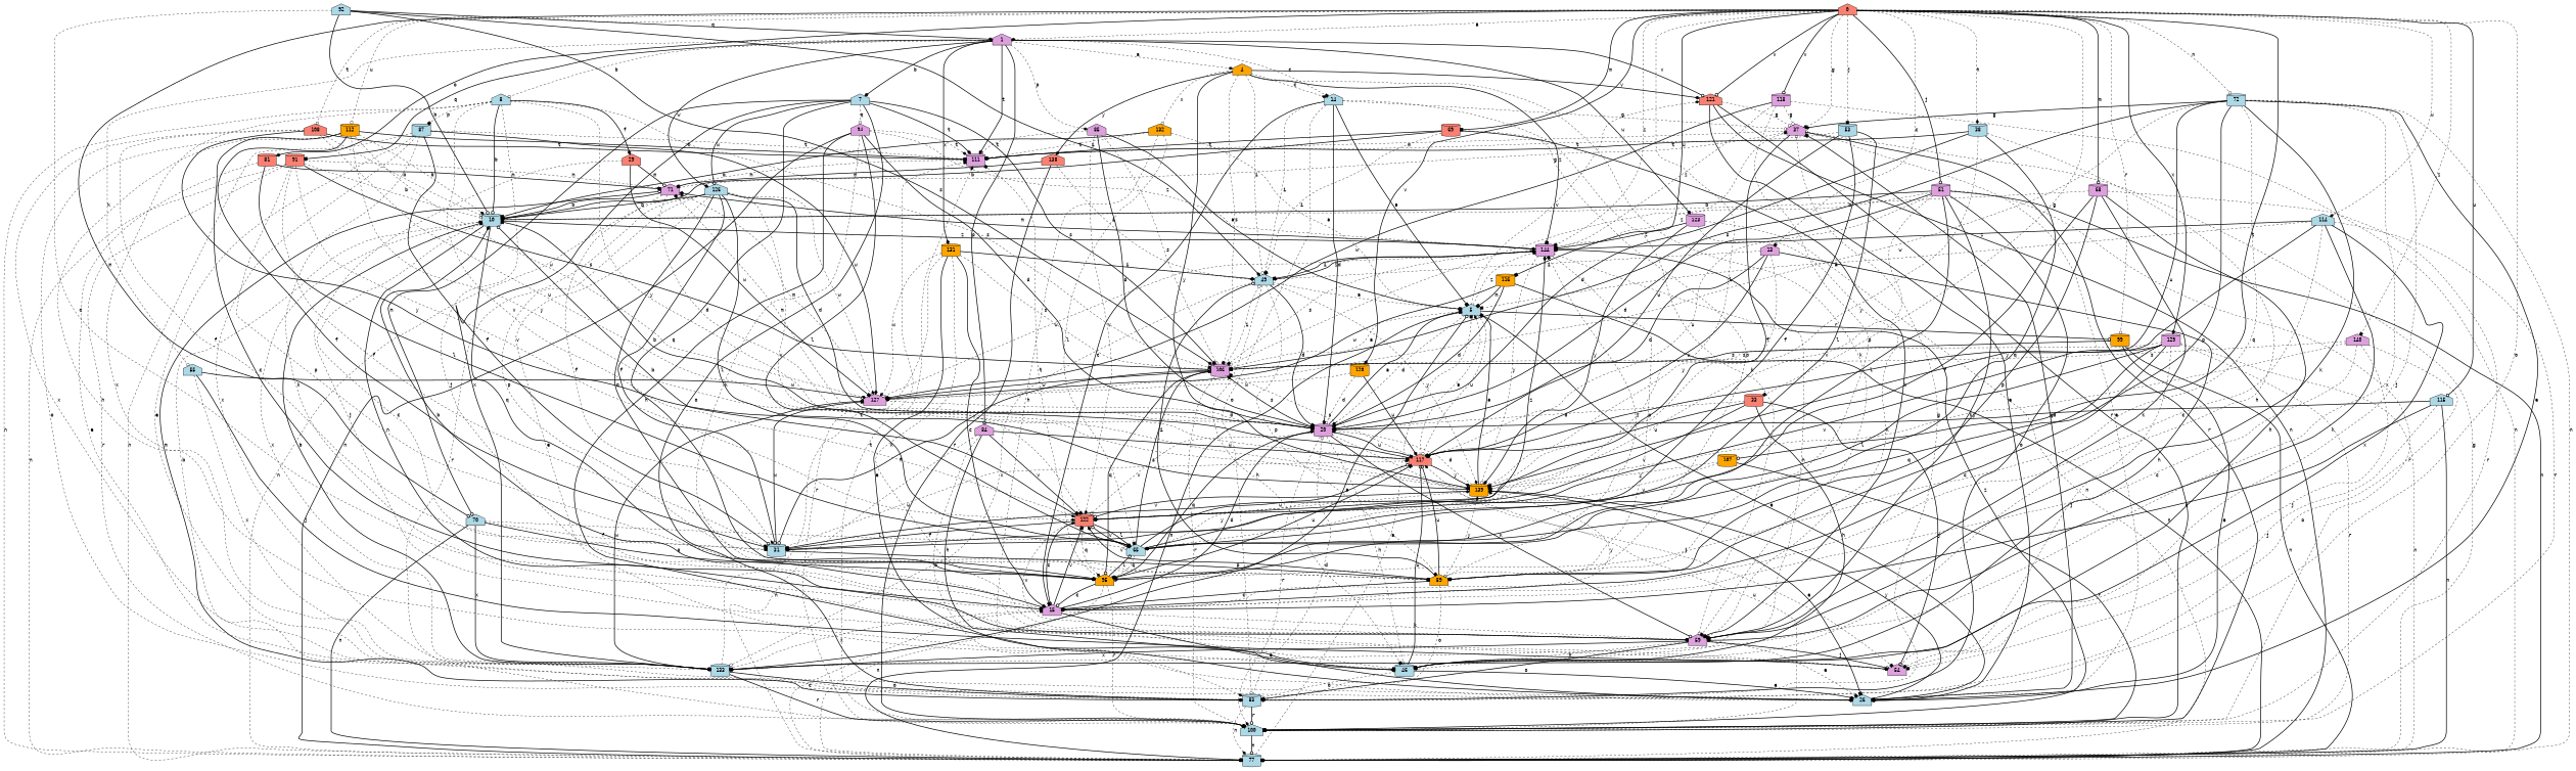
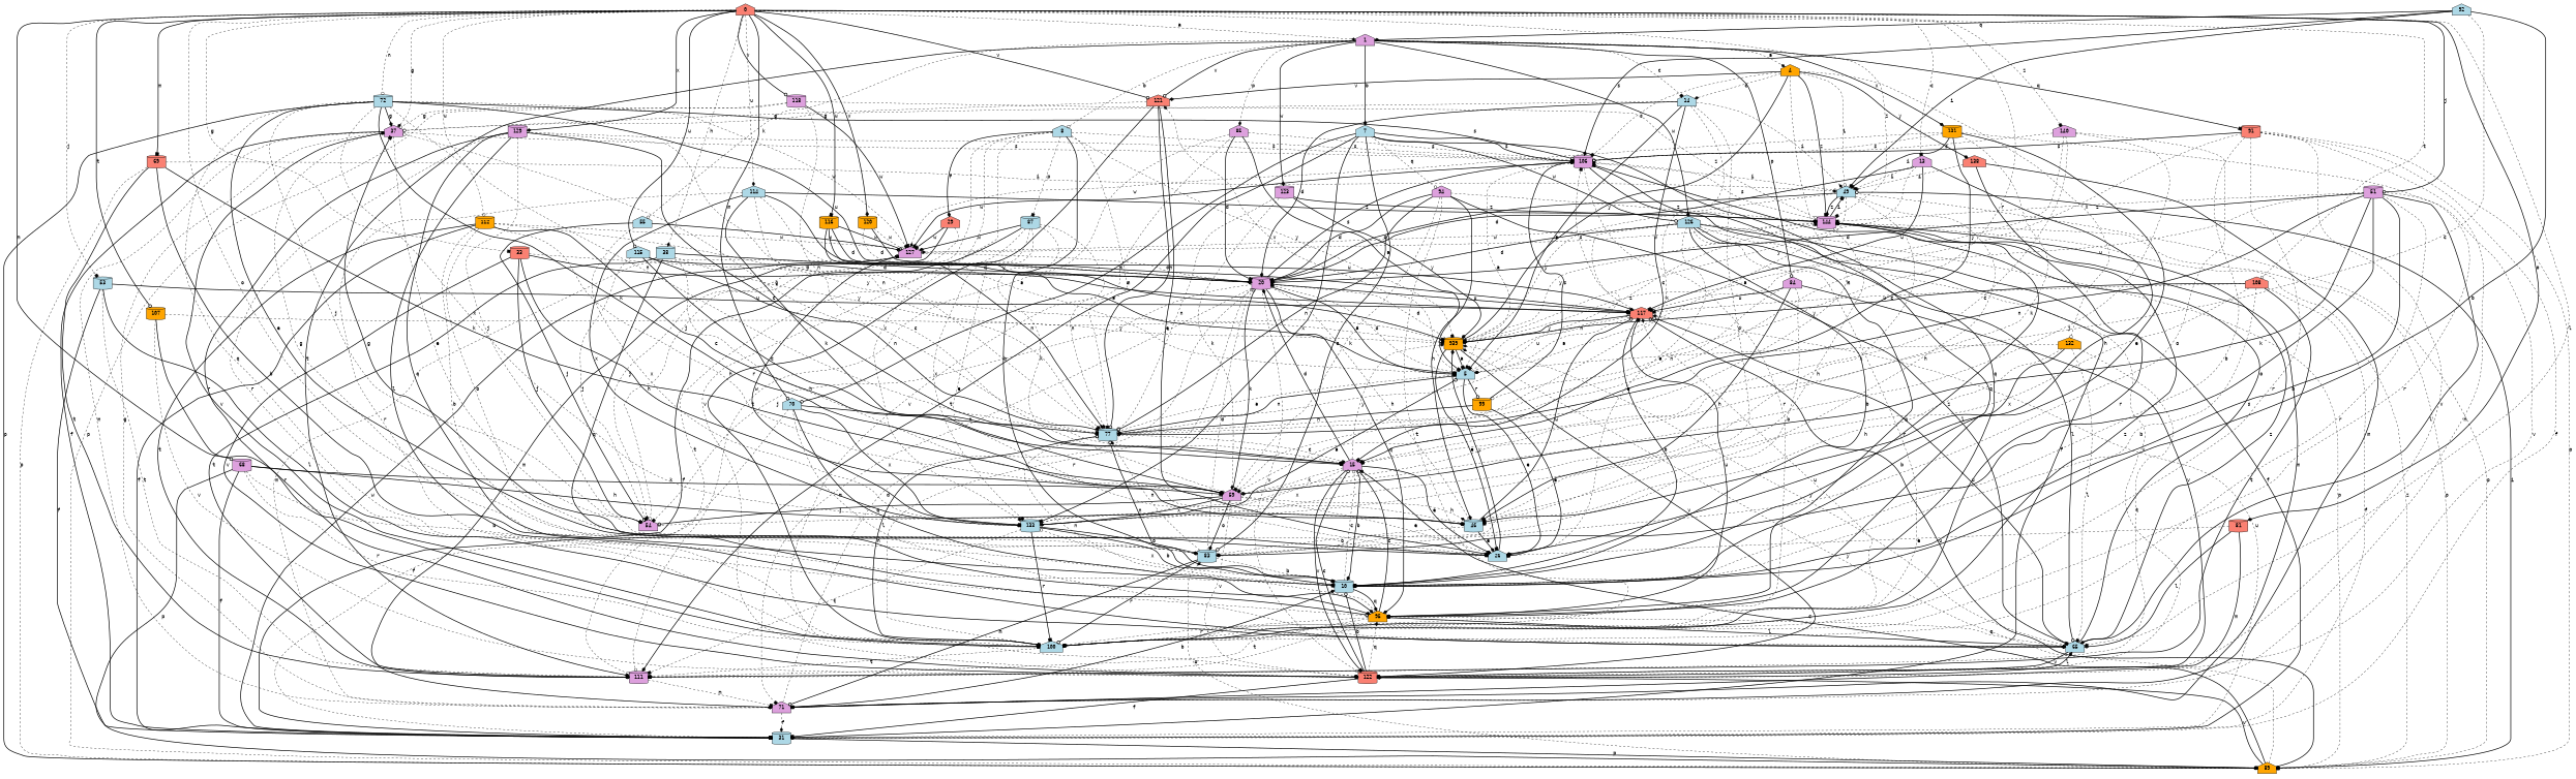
  strict digraph {
    fontname="DejaVu Sans Mono"
    node [fillcolor=lightblue fontname="DejaVu Sans Mono" shape=house style=filled]
    edge [arrowhead=odot fontname="DejaVu Sans Mono" style=bold]
    0 [fillcolor=salmon]
    1 [fillcolor=plum]
    13 [fillcolor=plum]
    33 [fillcolor=salmon shape=cylinder]
    37 [fillcolor=plum]
    38 [shape=cylinder]
    51 [fillcolor=plum shape=cylinder]
    53 [shape=cylinder]
    65
    68 [fillcolor=plum shape=cylinder]
    69 [fillcolor=salmon shape=cylinder]
    70
    72 [shape=cylinder]
    81 [fillcolor=salmon shape=cylinder]
    83 [shape=cylinder]
    99 [fillcolor=orange shape=cylinder]
    107 [fillcolor=orange shape=cylinder]
    108 [fillcolor=salmon]
    112 [fillcolor=orange shape=cylinder]
    114
    115
    116 [fillcolor=orange shape=cylinder]
    118 [fillcolor=plum shape=cylinder]
    120 [fillcolor=orange shape=cylinder]
    121 [fillcolor=salmon]
    129 [fillcolor=plum shape=cylinder]
    140 [fillcolor=plum]
    144 [fillcolor=plum shape=cylinder]
    4 [fillcolor=orange]
    7
    8
    14
    55
    84 [fillcolor=plum]
    85 [fillcolor=plum]
    91 [fillcolor=salmon shape=cylinder]
    111 [fillcolor=plum shape=cylinder]
    123 [fillcolor=plum shape=cylinder]
    126
    131 [fillcolor=orange shape=cylinder]
    49
-   139 [fillcolor=orange shape=cylinder]
+   139 [fillcolor=orange shape=cylinder label=939]
    20 [fillcolor=plum shape=cylinder]
    117 [fillcolor=salmon]
    n45 [label=46 shape=cylinder]
    54 [fillcolor=plum]
    122 [fillcolor=salmon shape=cylinder]
    106 [fillcolor=plum shape=cylinder]
    26
    71 [fillcolor=plum]
    100
    31 [shape=cylinder]
    95 [fillcolor=orange]
    59 [fillcolor=plum]
    77 [shape=cylinder]
    10 [shape=cylinder]
    89 [fillcolor=orange]
    133 [shape=cylinder]
    127 [fillcolor=plum]
    15 [fillcolor=plum]
    5
    132 [fillcolor=orange]
    138 [fillcolor=salmon]
    94 [fillcolor=plum]
    29 [fillcolor=salmon]
    87 [shape=cylinder]
    92
    0 -> 1 [arrowhead=diamond label=a style=dashed]
    0 -> 13 [arrowhead=box label=c style=dashed]
    0 -> 33 [arrowhead=box label=g style=dashed]
    0 -> 37 [arrowhead=diamond label=g style=dashed]
    0 -> 38 [arrowhead=diamond label=h style=dashed]
    0 -> 51 [label=j]
    0 -> 53 [arrowhead=box label=j style=dashed]
    0 -> 65 [arrowhead=diamond label=l style=dashed]
    0 -> 68 [label=m]
    0 -> 69 [arrowhead=box label=m]
    0 -> 70 [label=m]
    0 -> 72 [label=n style=dashed]
    0 -> 81 [arrowhead=diamond label=o]
    0 -> 83 [arrowhead=diamond label=o style=dashed]
    0 -> 99 [label=r style=dashed]
    0 -> 107 [label=t]
    0 -> 108 [label=t style=dashed]
    0 -> 112 [label=u style=dashed]
    0 -> 114 [arrowhead=diamond label=u style=dashed]
    0 -> 115 [label=u]
    0 -> 116 [arrowhead=box label=u]
    0 -> 118 [label=v]
    0 -> 120 [arrowhead=diamond label=v]
    0 -> 121 [label=v]
    0 -> 129 [arrowhead=diamond label=x]
    0 -> 140 [arrowhead=box label=z style=dashed]
    0 -> 144 [arrowhead=box label=z style=dashed]
    1 -> 121 [label=v]
    1 -> 4 [arrowhead=diamond label=a style=dashed]
    1 -> 7 [arrowhead=diamond label=b]
    1 -> 8 [label=b style=dashed]
    1 -> 14 [arrowhead=box label=c style=dashed]
    1 -> 55 [label=k style=dashed]
    1 -> 84 [label=p]
    1 -> 85 [arrowhead=diamond label=p style=dashed]
    1 -> 91 [arrowhead=box label=q]
    1 -> 111 [arrowhead=diamond label=t]
    1 -> 123 [arrowhead=diamond label=w]
    1 -> 126 [arrowhead=diamond label=w]
    1 -> 131 [arrowhead=diamond label=x]
    13 -> 49 [arrowhead=diamond label=i style=dashed]
    13 -> 139 [label=y style=dashed]
    13 -> 20 [label=d]
    13 -> 117 [arrowhead=box label=u]
    13 -> n45 [arrowhead=box label=h]
    33 -> 20 [label=d style=dashed]
    33 -> 117 [arrowhead=diamond label=u]
    33 -> n45 [label=h]
    33 -> 54 [label=j]
    33 -> 122 [arrowhead=diamond label=v]
    37 -> 106 [label=s style=dashed]
    37 -> 26 [arrowhead=diamond label=e style=dashed]
-   37 -> 111 [arrowhead=diamond label=m style=dashed]
+   37 -> 71 [arrowhead=diamond label=m style=dashed]
    37 -> 100 [label=r]
    37 -> 31 [arrowhead=box label=f]
    38 -> 111 [label=t]
    38 -> 139 [arrowhead=box label=y style=dashed]
    38 -> 20 [arrowhead=diamond label=d]
    38 -> n45 [label=h style=dashed]
    38 -> 95 [arrowhead=diamond label=q]
    51 -> 65 [arrowhead=diamond label=l]
    51 -> 83 [arrowhead=diamond label=o]
    51 -> 144 [arrowhead=box label=z style=dashed]
    51 -> 20 [arrowhead=diamond label=d]
    51 -> 117 [arrowhead=box label=u style=dashed]
    51 -> 122 [label=v style=dashed]
    51 -> 100 [label=r style=dashed]
    51 -> 59 [arrowhead=diamond label=k]
    51 -> 77 [label=n]
    51 -> 10 [label=b]
    53 -> 65 [arrowhead=diamond label=l]
    53 -> 111 [label=t style=dashed]
    53 -> 117 [arrowhead=box label=u]
    53 -> 31 [arrowhead=box label=f]
    65 -> 144 [arrowhead=diamond label=z]
    65 -> 139 [arrowhead=diamond label=y style=dashed]
    65 -> 117 [label=u]
    65 -> 122 [label=v]
    65 -> 106 [arrowhead=box label=s]
    65 -> 95 [arrowhead=box label=q style=dashed]
    68 -> n45 [arrowhead=diamond label=h]
    68 -> 100 [arrowhead=box label=r style=dashed]
    68 -> 31 [arrowhead=diamond label=f]
    68 -> 59 [arrowhead=box label=k]
    68 -> 10 [arrowhead=box label=b style=dashed]
    68 -> 89 [arrowhead=box label=p]
    69 -> 111 [arrowhead=diamond label=t]
    69 -> 49 [arrowhead=diamond label=i style=dashed]
    69 -> 59 [arrowhead=box label=k]
    69 -> 10 [arrowhead=box label=b]
    69 -> 89 [label=p style=dashed]
    70 -> 65 [label=l style=dashed]
    70 -> 31 [arrowhead=box label=f style=dashed]
    70 -> 95 [arrowhead=diamond label=q]
    70 -> 77 [arrowhead=box label=n]
    70 -> 133 [label=x]
    72 -> 37 [arrowhead=diamond label=g]
    72 -> 117 [arrowhead=diamond label=u]
    72 -> 54 [arrowhead=box label=j style=dashed]
    72 -> 106 [label=s]
    72 -> 26 [arrowhead=box label=e]
    72 -> 95 [label=q style=dashed]
    72 -> 59 [label=k]
    72 -> 77 [arrowhead=box label=n style=dashed]
    72 -> 89 [arrowhead=diamond label=p]
    72 -> 133 [arrowhead=box label=x style=dashed]
    72 -> 127 [arrowhead=box label=w style=dashed]
    81 -> 65 [arrowhead=diamond label=l]
    81 -> 26 [arrowhead=diamond label=e style=dashed]
    81 -> 71 [arrowhead=box label=m]
    83 -> 37 [label=g style=dashed]
    83 -> 20 [label=d style=dashed]
    83 -> 71 [label=m]
    83 -> 100 [label=r]
    83 -> 77 [arrowhead=diamond label=n style=dashed]
    83 -> 10 [arrowhead=diamond label=b style=dashed]
    99 -> 106 [arrowhead=box label=s]
    99 -> 26 [arrowhead=diamond label=e]
    99 -> 77 [arrowhead=diamond label=n]
    107 -> 139 [arrowhead=diamond label=y style=dashed]
    107 -> 122 [arrowhead=box label=v style=dashed]
    107 -> 100 [arrowhead=box label=r]
    108 -> 111 [arrowhead=box label=t]
    108 -> 139 [label=y]
    108 -> 117 [arrowhead=box label=u style=dashed]
    108 -> 31 [label=f style=dashed]
    108 -> 10 [label=b style=dashed]
    108 -> 133 [label=x style=dashed]
    112 -> 83 [label=o style=dashed]
    112 -> 111 [label=t]
    112 -> 139 [arrowhead=diamond label=y style=dashed]
    112 -> n45 [arrowhead=box label=h style=dashed]
    112 -> 31 [arrowhead=box label=f]
    112 -> 10 [arrowhead=diamond label=b style=dashed]
    112 -> 127 [arrowhead=diamond label=w style=dashed]
    112 -> 15 [arrowhead=box label=c]
    114 -> 144 [arrowhead=box label=z]
    114 -> 139 [arrowhead=box label=y]
    114 -> 100 [arrowhead=box label=r style=dashed]
    114 -> 59 [arrowhead=diamond label=k]
    114 -> 133 [arrowhead=box label=x]
    114 -> 15 [arrowhead=diamond label=c style=dashed]
    114 -> 5 [arrowhead=box label=a style=dashed]
    115 -> 20 [arrowhead=diamond label=d]
    115 -> 54 [arrowhead=box label=j style=dashed]
    115 -> 77 [label=n]
    115 -> 15 [label=c]
    116 -> 20 [arrowhead=diamond label=d]
    116 -> 77 [arrowhead=diamond label=n]
    116 -> 127 [label=w]
-   116 -> 5 [arrowhead=box label=m]
+   116 -> 5 [arrowhead=box label=a]
    118 -> 37 [label=g style=dashed]
    118 -> 144 [label=z style=dashed]
    118 -> 77 [arrowhead=box label=n style=dashed]
    118 -> 89 [label=p style=dashed]
    118 -> 127 [arrowhead=box label=w]
    120 -> 20 [label=d style=dashed]
    120 -> 117 [arrowhead=diamond label=u]
    120 -> 127 [label=w style=dashed]
    121 -> 37 [label=g style=dashed]
    121 -> 26 [arrowhead=diamond label=e]
    121 -> 100 [label=r]
    121 -> 77 [label=n]
    129 -> 65 [arrowhead=diamond label=l]
    129 -> 54 [label=j style=dashed]
    129 -> 122 [arrowhead=diamond label=v]
    129 -> 106 [arrowhead=box label=s style=dashed]
    129 -> 100 [arrowhead=diamond label=r style=dashed]
    129 -> 95 [label=q]
    129 -> 77 [arrowhead=diamond label=n style=dashed]
    129 -> 15 [arrowhead=diamond label=c]
    140 -> 83 [arrowhead=diamond label=o style=dashed]
    140 -> 139 [arrowhead=box label=y style=dashed]
    140 -> 54 [label=j style=dashed]
    140 -> 106 [label=s style=dashed]
    140 -> 15 [arrowhead=box label=c style=dashed]
    144 -> 49 [arrowhead=box label=i]
    144 -> 139 [label=y style=dashed]
    144 -> n45 [label=h style=dashed]
    144 -> 106 [arrowhead=box label=s style=dashed]
    144 -> 71 [arrowhead=diamond label=m]
    144 -> 89 [label=p style=dashed]
    144 -> 127 [label=w style=dashed]
    4 -> 121 [arrowhead=diamond label=v]
    4 -> 144 [arrowhead=box label=z]
    4 -> 14 [arrowhead=diamond label=c style=dashed]
    4 -> 49 [label=i style=dashed]
    4 -> 139 [label=y]
    4 -> 106 [arrowhead=box label=s style=dashed]
    4 -> 59 [arrowhead=box label=k style=dashed]
    4 -> 132 [label=x style=dashed]
    4 -> 138 [arrowhead=diamond label=y]
    7 -> 70 [label=m]
    7 -> 83 [label=o]
    7 -> 111 [arrowhead=diamond label=t]
    7 -> 126 [label=w]
    7 -> 106 [arrowhead=box label=s]
    7 -> 95 [label=q]
    7 -> 133 [arrowhead=box label=x]
    7 -> 94 [label=q style=dashed]
    8 -> 139 [arrowhead=box label=y style=dashed]
    8 -> 54 [label=j style=dashed]
    8 -> 122 [arrowhead=diamond label=v style=dashed]
    8 -> 106 [arrowhead=box label=s style=dashed]
    8 -> 77 [arrowhead=box label=n style=dashed]
    8 -> 10 [label=b]
    8 -> 133 [arrowhead=box label=x style=dashed]
    8 -> 29 [arrowhead=diamond label=f]
    8 -> 87 [arrowhead=box label=p style=dashed]
    14 -> 37 [label=g style=dashed]
    14 -> 83 [label=o style=dashed]
    14 -> 49 [arrowhead=diamond label=i style=dashed]
    14 -> 20 [arrowhead=diamond label=d]
    14 -> 59 [label=k style=dashed]
    14 -> 15 [arrowhead=box label=c]
    14 -> 5 [arrowhead=box label=a]
    55 -> 54 [label=j]
    55 -> 133 [arrowhead=diamond label=x style=dashed]
    55 -> 127 [label=w]
    84 -> 83 [arrowhead=diamond label=o style=dashed]
    84 -> 117 [label=u]
    84 -> n45 [arrowhead=box label=h]
    84 -> 122 [arrowhead=box label=v]
    84 -> 77 [label=n style=dashed]
    85 -> 111 [label=t style=dashed]
    85 -> 20 [arrowhead=box label=d]
    85 -> 122 [arrowhead=diamond label=v style=dashed]
    85 -> 106 [label=s style=dashed]
    85 -> 5 [arrowhead=box label=a]
    91 -> 122 [arrowhead=diamond label=v style=dashed]
    91 -> 106 [label=s]
    91 -> 71 [arrowhead=diamond label=m style=dashed]
    91 -> 100 [label=r style=dashed]
    91 -> 31 [arrowhead=diamond label=f style=dashed]
    91 -> 77 [label=n style=dashed]
    91 -> 10 [label=b style=dashed]
    91 -> 89 [arrowhead=box label=p style=dashed]
    111 -> 71 [arrowhead=box label=m style=dashed]
    123 -> 144 [arrowhead=diamond label=z]
    123 -> 139 [arrowhead=diamond label=y]
    123 -> 59 [arrowhead=diamond label=k style=dashed]
    123 -> 77 [label=n style=dashed]
    126 -> 65 [label=l]
    126 -> 20 [label=d]
    126 -> 122 [arrowhead=box label=v style=dashed]
    126 -> 26 [label=e style=dashed]
    126 -> 100 [label=r style=dashed]
    126 -> 31 [label=f]
    126 -> 95 [label=q]
    126 -> 77 [arrowhead=diamond label=n style=dashed]
    126 -> 10 [arrowhead=diamond label=b]
    126 -> 89 [arrowhead=box label=p style=dashed]
    126 -> 127 [arrowhead=diamond label=w style=dashed]
    131 -> 49 [arrowhead=diamond label=i]
    131 -> 106 [label=s style=dashed]
    131 -> 26 [arrowhead=diamond label=e]
    131 -> 100 [arrowhead=box label=r style=dashed]
    131 -> 59 [label=k style=dashed]
    131 -> 127 [arrowhead=diamond label=w style=dashed]
    131 -> 15 [arrowhead=diamond label=c]
    49 -> 144 [arrowhead=diamond label=z]
    49 -> 139 [arrowhead=diamond label=y style=dashed]
    49 -> 20 [arrowhead=box label=d]
    49 -> n45 [arrowhead=box label=h style=dashed]
    49 -> 89 [arrowhead=box label=p style=dashed]
    49 -> 133 [label=x style=dashed]
    49 -> 5 [label=a style=dashed]
    139 -> 20 [arrowhead=box label=d style=dashed]
    139 -> 122 [label=v]
    139 -> 26 [arrowhead=box label=e]
    139 -> 5 [arrowhead=box label=a]
    20 -> 117 [arrowhead=box label=u]
    20 -> n45 [label=h style=dashed]
    20 -> 54 [arrowhead=box label=j style=dashed]
    20 -> 122 [label=v style=dashed]
    20 -> 106 [arrowhead=diamond label=s]
    20 -> 71 [arrowhead=box label=m style=dashed]
    20 -> 100 [arrowhead=diamond label=r style=dashed]
    20 -> 95 [arrowhead=diamond label=q]
    20 -> 59 [label=k]
    20 -> 5 [arrowhead=box label=a]
    117 -> 139 [arrowhead=diamond label=y]
    117 -> 106 [arrowhead=box label=s style=dashed]
    117 -> 10 [arrowhead=box label=b]
    117 -> 5 [arrowhead=diamond label=a style=dashed]
    n45 -> 83 [label=o style=dashed]
    n45 -> 117 [label=u]
    n45 -> 26 [arrowhead=diamond label=e]
    122 -> 65 [arrowhead=diamond label=l]
    122 -> 31 [arrowhead=box label=f]
    122 -> 95 [arrowhead=diamond label=q style=dashed]
    122 -> 10 [label=b]
    122 -> 15 [label=c]
    106 -> 49 [label=i style=dashed]
    106 -> 100 [arrowhead=diamond label=r style=dashed]
    106 -> 31 [label=f]
    106 -> 95 [label=q]
    106 -> 127 [arrowhead=diamond label=w]
    106 -> 5 [arrowhead=box label=a style=dashed]
    26 -> 37 [arrowhead=box label=g]
    26 -> 139 [arrowhead=diamond label=y]
    71 -> 37 [arrowhead=box label=g style=dashed]
    71 -> 20 [label=d style=dashed]
    71 -> 31 [arrowhead=diamond label=f style=dashed]
    71 -> 10 [arrowhead=diamond label=b]
    100 -> 144 [label=z]
    100 -> 111 [arrowhead=diamond label=t style=dashed]
    100 -> 117 [arrowhead=diamond label=u style=dashed]
    100 -> 77 [label=n]
    31 -> 117 [arrowhead=diamond label=u style=dashed]
    31 -> 89 [label=p]
    31 -> 127 [arrowhead=box label=w]
    95 -> 65 [label=l]
    95 -> 111 [arrowhead=box label=t style=dashed]
    95 -> 117 [arrowhead=box label=u]
    95 -> 100 [arrowhead=diamond label=r style=dashed]
    95 -> 77 [label=n style=dashed]
    95 -> 15 [label=c]
    59 -> 83 [arrowhead=diamond label=o]
    59 -> n45 [arrowhead=diamond label=h style=dashed]
    59 -> 54 [label=j]
    59 -> 122 [arrowhead=diamond label=v style=dashed]
    59 -> 26 [arrowhead=box label=e style=dashed]
    59 -> 133 [arrowhead=diamond label=x]
    77 -> 37 [label=g style=dashed]
    77 -> 15 [arrowhead=box label=c style=dashed]
    77 -> 5 [arrowhead=box label=a style=dashed]
    10 -> 144 [arrowhead=diamond label=z]
    10 -> 95 [arrowhead=diamond label=q]
-   10 -> 59 [label=n]
+   10 -> 77 [label=n]
    10 -> 133 [label=x style=dashed]
    10 -> 15 [label=c style=dashed]
    89 -> 83 [arrowhead=diamond label=o style=dashed]
    89 -> 144 [arrowhead=box label=z style=dashed]
    89 -> 49 [label=i]
    89 -> 139 [arrowhead=diamond label=y style=dashed]
    89 -> 117 [label=u]
    89 -> 122 [arrowhead=diamond label=v]
    89 -> 15 [arrowhead=diamond label=c]
    133 -> 83 [arrowhead=diamond label=o]
    133 -> 111 [arrowhead=box label=t style=dashed]
    133 -> 100 [arrowhead=box label=r]
    133 -> 10 [arrowhead=box label=b]
    133 -> 127 [label=w]
    133 -> 5 [label=a]
    127 -> 20 [label=d style=dashed]
    127 -> 71 [arrowhead=diamond label=m style=dashed]
    15 -> 139 [arrowhead=diamond label=y style=dashed]
    15 -> 20 [arrowhead=diamond label=d]
    15 -> 122 [arrowhead=box label=v]
    15 -> 26 [arrowhead=diamond label=e]
    15 -> 59 [label=k style=dashed]
    15 -> 10 [arrowhead=diamond label=b]
    15 -> 133 [label=x style=dashed]
    5 -> 99 [label=r]
    5 -> 121 [arrowhead=diamond label=v style=dashed]
    5 -> 144 [arrowhead=box label=z style=dashed]
    5 -> 20 [arrowhead=diamond label=d style=dashed]
    5 -> 117 [label=u style=dashed]
    5 -> 26 [arrowhead=box label=e]
    5 -> 77 [label=n]
    132 -> 65 [arrowhead=box label=l style=dashed]
    132 -> 111 [arrowhead=box label=t style=dashed]
    132 -> n45 [arrowhead=box label=h style=dashed]
    132 -> 10 [arrowhead=box label=b]
    132 -> 5 [arrowhead=diamond label=a style=dashed]
    138 -> 49 [arrowhead=diamond label=i style=dashed]
    138 -> 71 [label=m]
    138 -> 100 [arrowhead=box label=r]
    94 -> 65 [arrowhead=box label=l]
    94 -> 144 [arrowhead=diamond label=z style=dashed]
    94 -> 111 [arrowhead=diamond label=t style=dashed]
    94 -> 20 [arrowhead=box label=d]
    94 -> n45 [arrowhead=diamond label=h]
    94 -> 59 [arrowhead=box label=k style=dashed]
    94 -> 77 [label=n]
    29 -> 54 [arrowhead=diamond label=j style=dashed]
    29 -> 71 [label=m]
    29 -> 127 [arrowhead=box label=w]
    87 -> 111 [label=t style=dashed]
    87 -> 26 [label=e style=dashed]
    87 -> 31 [label=f]
    87 -> 59 [label=k style=dashed]
    87 -> 77 [arrowhead=diamond label=n style=dashed]
    87 -> 133 [arrowhead=box label=x style=dashed]
    87 -> 127 [arrowhead=diamond label=w]
    92 -> 1 [arrowhead=diamond label=q]
    92 -> 49 [arrowhead=diamond label=i]
    92 -> 106 [arrowhead=diamond label=s]
    92 -> 10 [label=b]
    92 -> 15 [arrowhead=box label=c style=dashed]
  }
